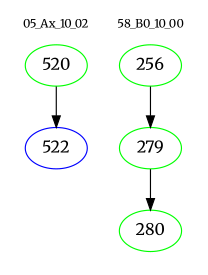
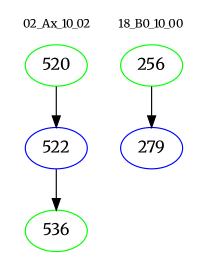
  digraph {
    fontname=Merriweather
    node [color=green fontname=Merriweather]
    edge [color=black fontname=Merriweather]
    n1 [color=blue label=522]
    n2 [label=520]
-   n4 [label=279]
+   n3 [label=536]
+   n4 [color=blue label=279]
    n5 [label=256]
-   n6 [label=280]
    subgraph cluster_1 {
      color=white
      fontsize=10
-     label="05_Ax_10_02"
+     label="02_Ax_10_02"
      n1
      n2
+     n3
    }
    subgraph cluster_2 {
      color=white
      fontsize=10
-     label="58_B0_10_00"
+     label="18_B0_10_00"
      n4
      n5
-     n6
    }
+   n1 -> n3
    n2 -> n1
-   n4 -> n6
    n5 -> n4
  }
